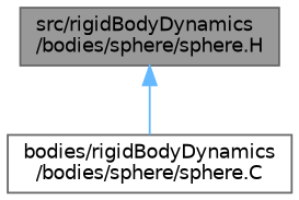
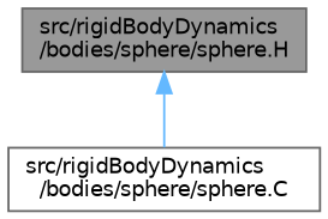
  digraph {
    node [fontname=Helvetica fontsize=10 shape=box style=filled]
    n1 [color=gray40 fillcolor=grey60 fontcolor=black height=0.2 label="src/rigidBodyDynamics\l/bodies/sphere/sphere.H" width=0.4]
-   n2 [color=grey40 fillcolor=white height=0.2 label="bodies/rigidBodyDynamics\l/bodies/sphere/sphere.C" width=0.4]
+   n2 [color=grey40 fillcolor=white height=0.2 label="src/rigidBodyDynamics\l/bodies/sphere/sphere.C" width=0.4]
    n1 -> n2 [color=steelblue1 dir=back fontname=Helvetica fontsize=10 labelfontname=Helvetica labelfontsize=10 style=solid]
  }
